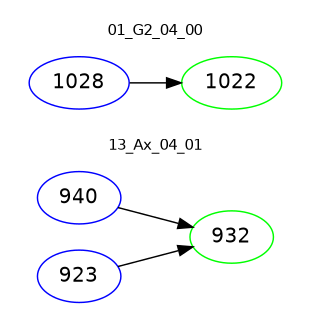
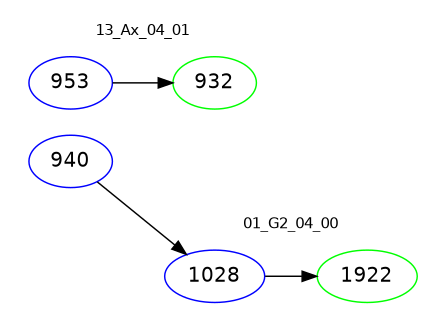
  digraph {
    fontname="DejaVu Sans"
    rankdir=LR
    node [color=blue fontname="DejaVu Sans"]
    edge [color=black fontname="DejaVu Sans"]
    n1 [label=940]
    n2 [color=green label=932]
-   n3 [label=923]
+   n3 [label=953]
    n4 [label=1028]
-   n5 [color=green label=1022]
+   n5 [color=green label=1922]
    subgraph cluster_1 {
      color=white
      fontsize=10
      label="13_Ax_04_01"
      n1
      n2
      n3
    }
    subgraph cluster_2 {
      color=white
      fontsize=10
      label="01_G2_04_00"
      n4
      n5
    }
-   n1 -> n2
+   n1 -> n4
    n3 -> n2
    n4 -> n5
  }
